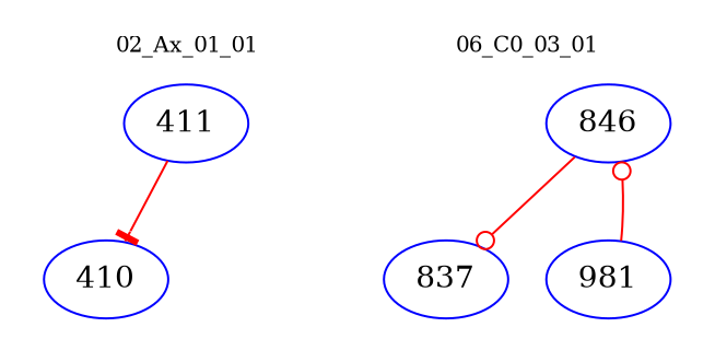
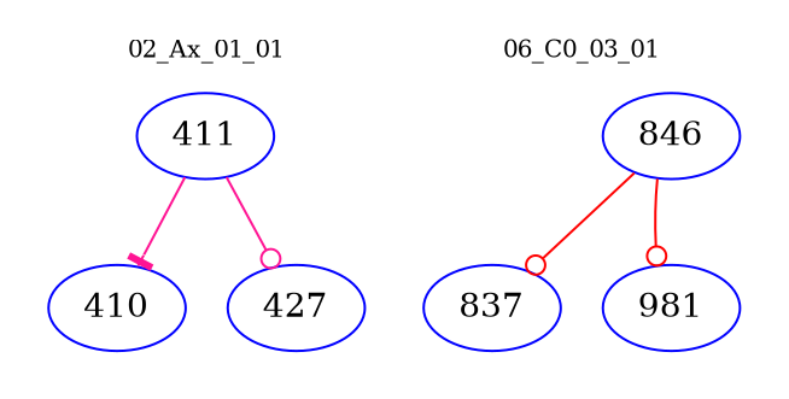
  digraph {
    node [color=blue]
    edge [arrowhead=odot color=deeppink]
    n1 [label=411]
    n2 [label=410]
+   n3 [label=427]
    n4 [label=846]
    n5 [label=837]
    n6 [label=981]
    subgraph cluster_1 {
      color=white
      fontsize=10
      label="02_Ax_01_01"
      n1
      n2
+     n3
    }
    subgraph cluster_2 {
      color=white
      fontsize=10
      label="06_C0_03_01"
      n4
      n5
      n6
    }
-   n1 -> n2 [arrowhead=tee color=red]
+   n1 -> n2 [arrowhead=tee]
+   n1 -> n3
    n4 -> n5 [color=red]
-   n6 -> n4 [color=red]
+   n4 -> n6 [color=red]
  }
